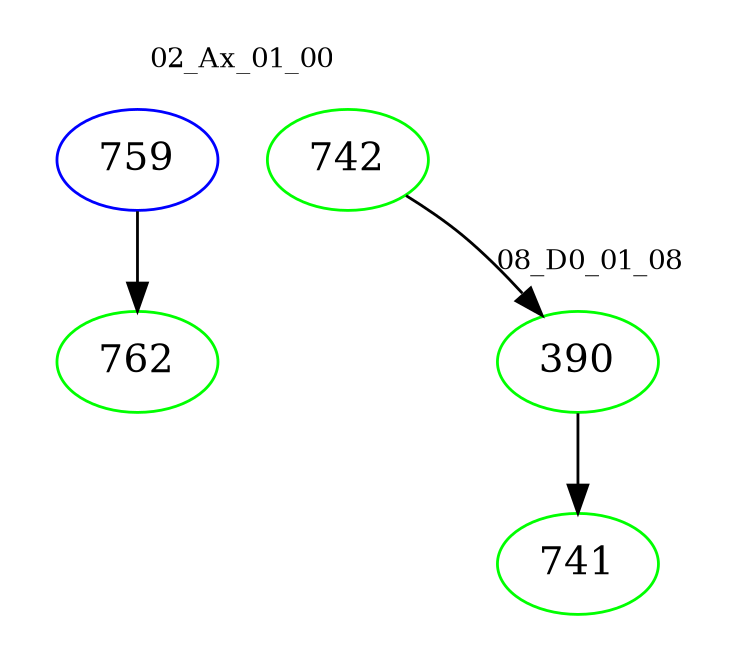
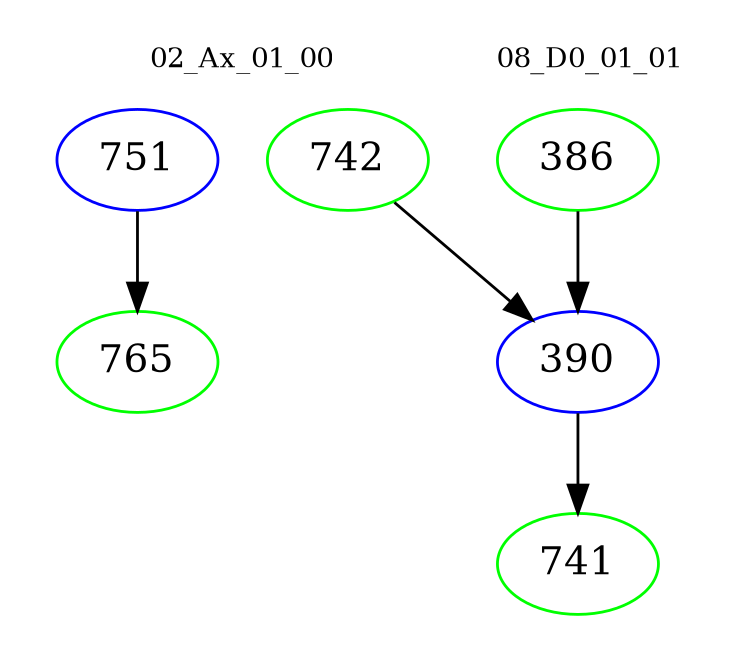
  digraph {
    node [color=green]
    edge [color=black]
    n1 [label=742]
-   n2 [color=blue label=759]
-   n3 [label=762]
-   n5 [label=390]
+   n2 [color=blue label=751]
+   n3 [label=765]
+   n4 [label=386]
+   n5 [color=blue label=390]
    n6 [label=741]
    subgraph cluster_1 {
      color=white
      fontsize=10
      label="02_Ax_01_00"
      n1
      n2
      n3
    }
    subgraph cluster_2 {
      color=white
      fontsize=10
-     label="08_D0_01_08"
+     label="08_D0_01_01"
+     n4
      n5
      n6
    }
    n1 -> n5
    n2 -> n3
+   n4 -> n5
    n5 -> n6
  }
